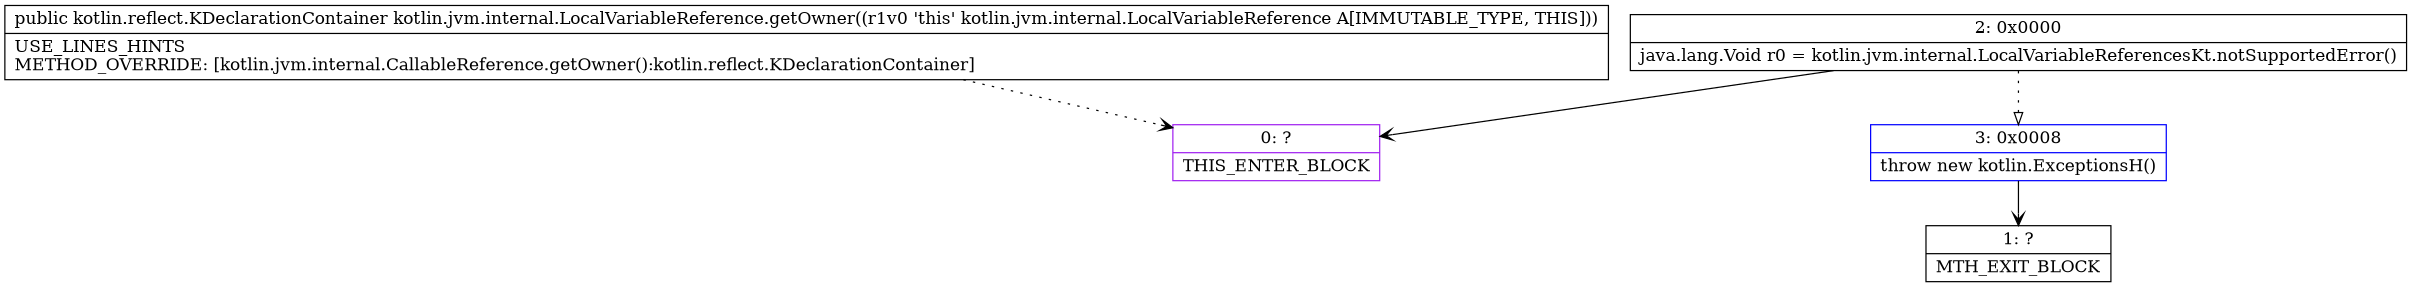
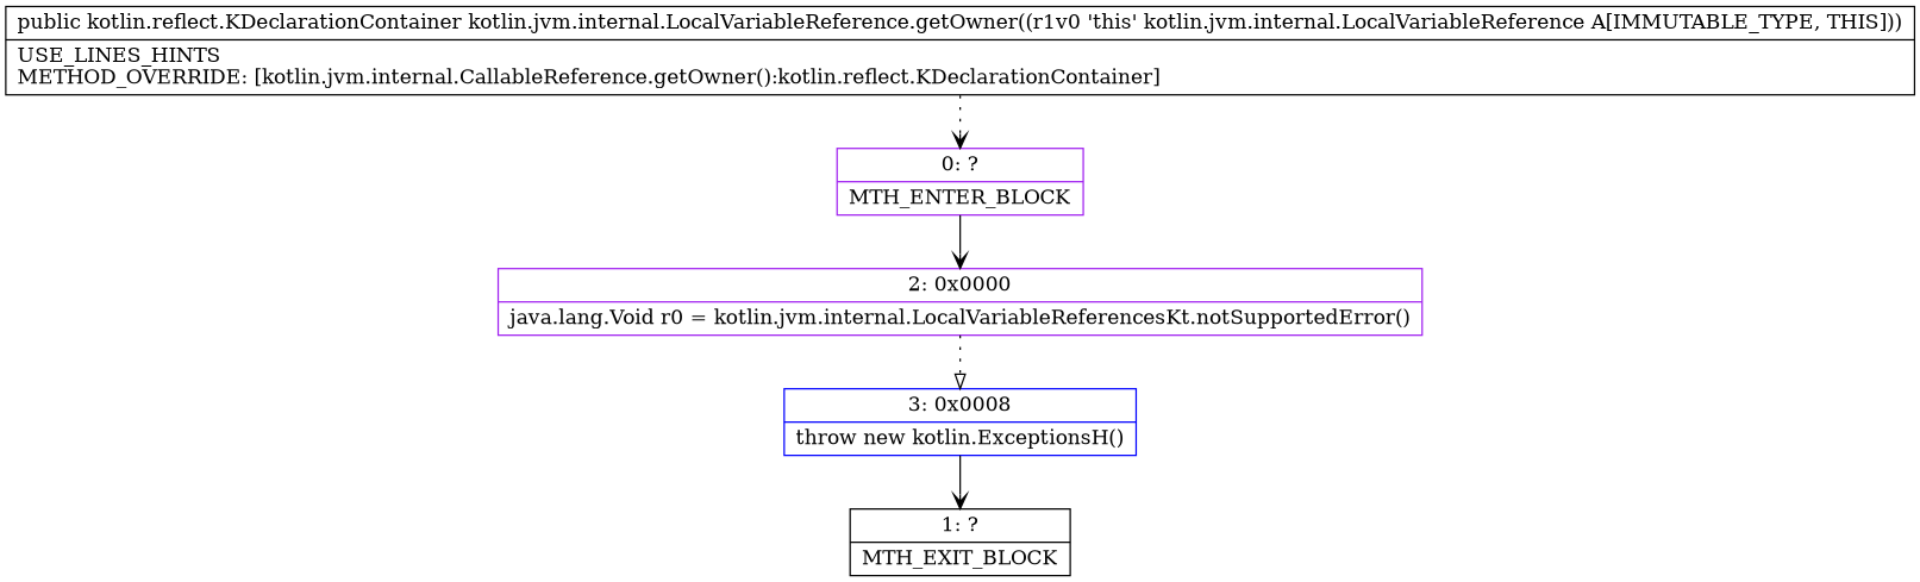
  digraph {
    node [color=purple shape=record]
    edge [arrowhead=vee style=solid]
-   n1 [label="{0\:\ ?|THIS_ENTER_BLOCK\l}"]
-   n2 [color=black label="{2\:\ 0x0000|java.lang.Void r0 = kotlin.jvm.internal.LocalVariableReferencesKt.notSupportedError()\l}"]
+   n1 [label="{0\:\ ?|MTH_ENTER_BLOCK\l}"]
+   n2 [label="{2\:\ 0x0000|java.lang.Void r0 = kotlin.jvm.internal.LocalVariableReferencesKt.notSupportedError()\l}"]
    n3 [color=blue label="{3\:\ 0x0008|throw new kotlin.ExceptionsH()\l}"]
    n4 [color=black label="{1\:\ ?|MTH_EXIT_BLOCK\l}"]
    n5 [color=black label="{public kotlin.reflect.KDeclarationContainer kotlin.jvm.internal.LocalVariableReference.getOwner((r1v0 'this' kotlin.jvm.internal.LocalVariableReference A[IMMUTABLE_TYPE, THIS]))  | USE_LINES_HINTS\lMETHOD_OVERRIDE: [kotlin.jvm.internal.CallableReference.getOwner():kotlin.reflect.KDeclarationContainer]\l}"]
-   n2 -> n1
+   n1 -> n2
    n2 -> n3 [arrowhead=onormal style=dotted]
    n3 -> n4
    n5 -> n1 [style=dotted]
  }
